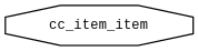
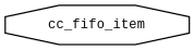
  digraph {
    rankdir=LR
    fontname="Liberation Mono"
-   n1 [color=black fillcolor=white fontname="Liberation Mono" fontsize=10 height=0.2 label=cc_item_item shape=octagon style=filled width=0.4]
+   n1 [color=black fillcolor=white fontname="Liberation Mono" fontsize=10 height=0.2 label=cc_fifo_item shape=octagon style=filled width=0.4]
  }
